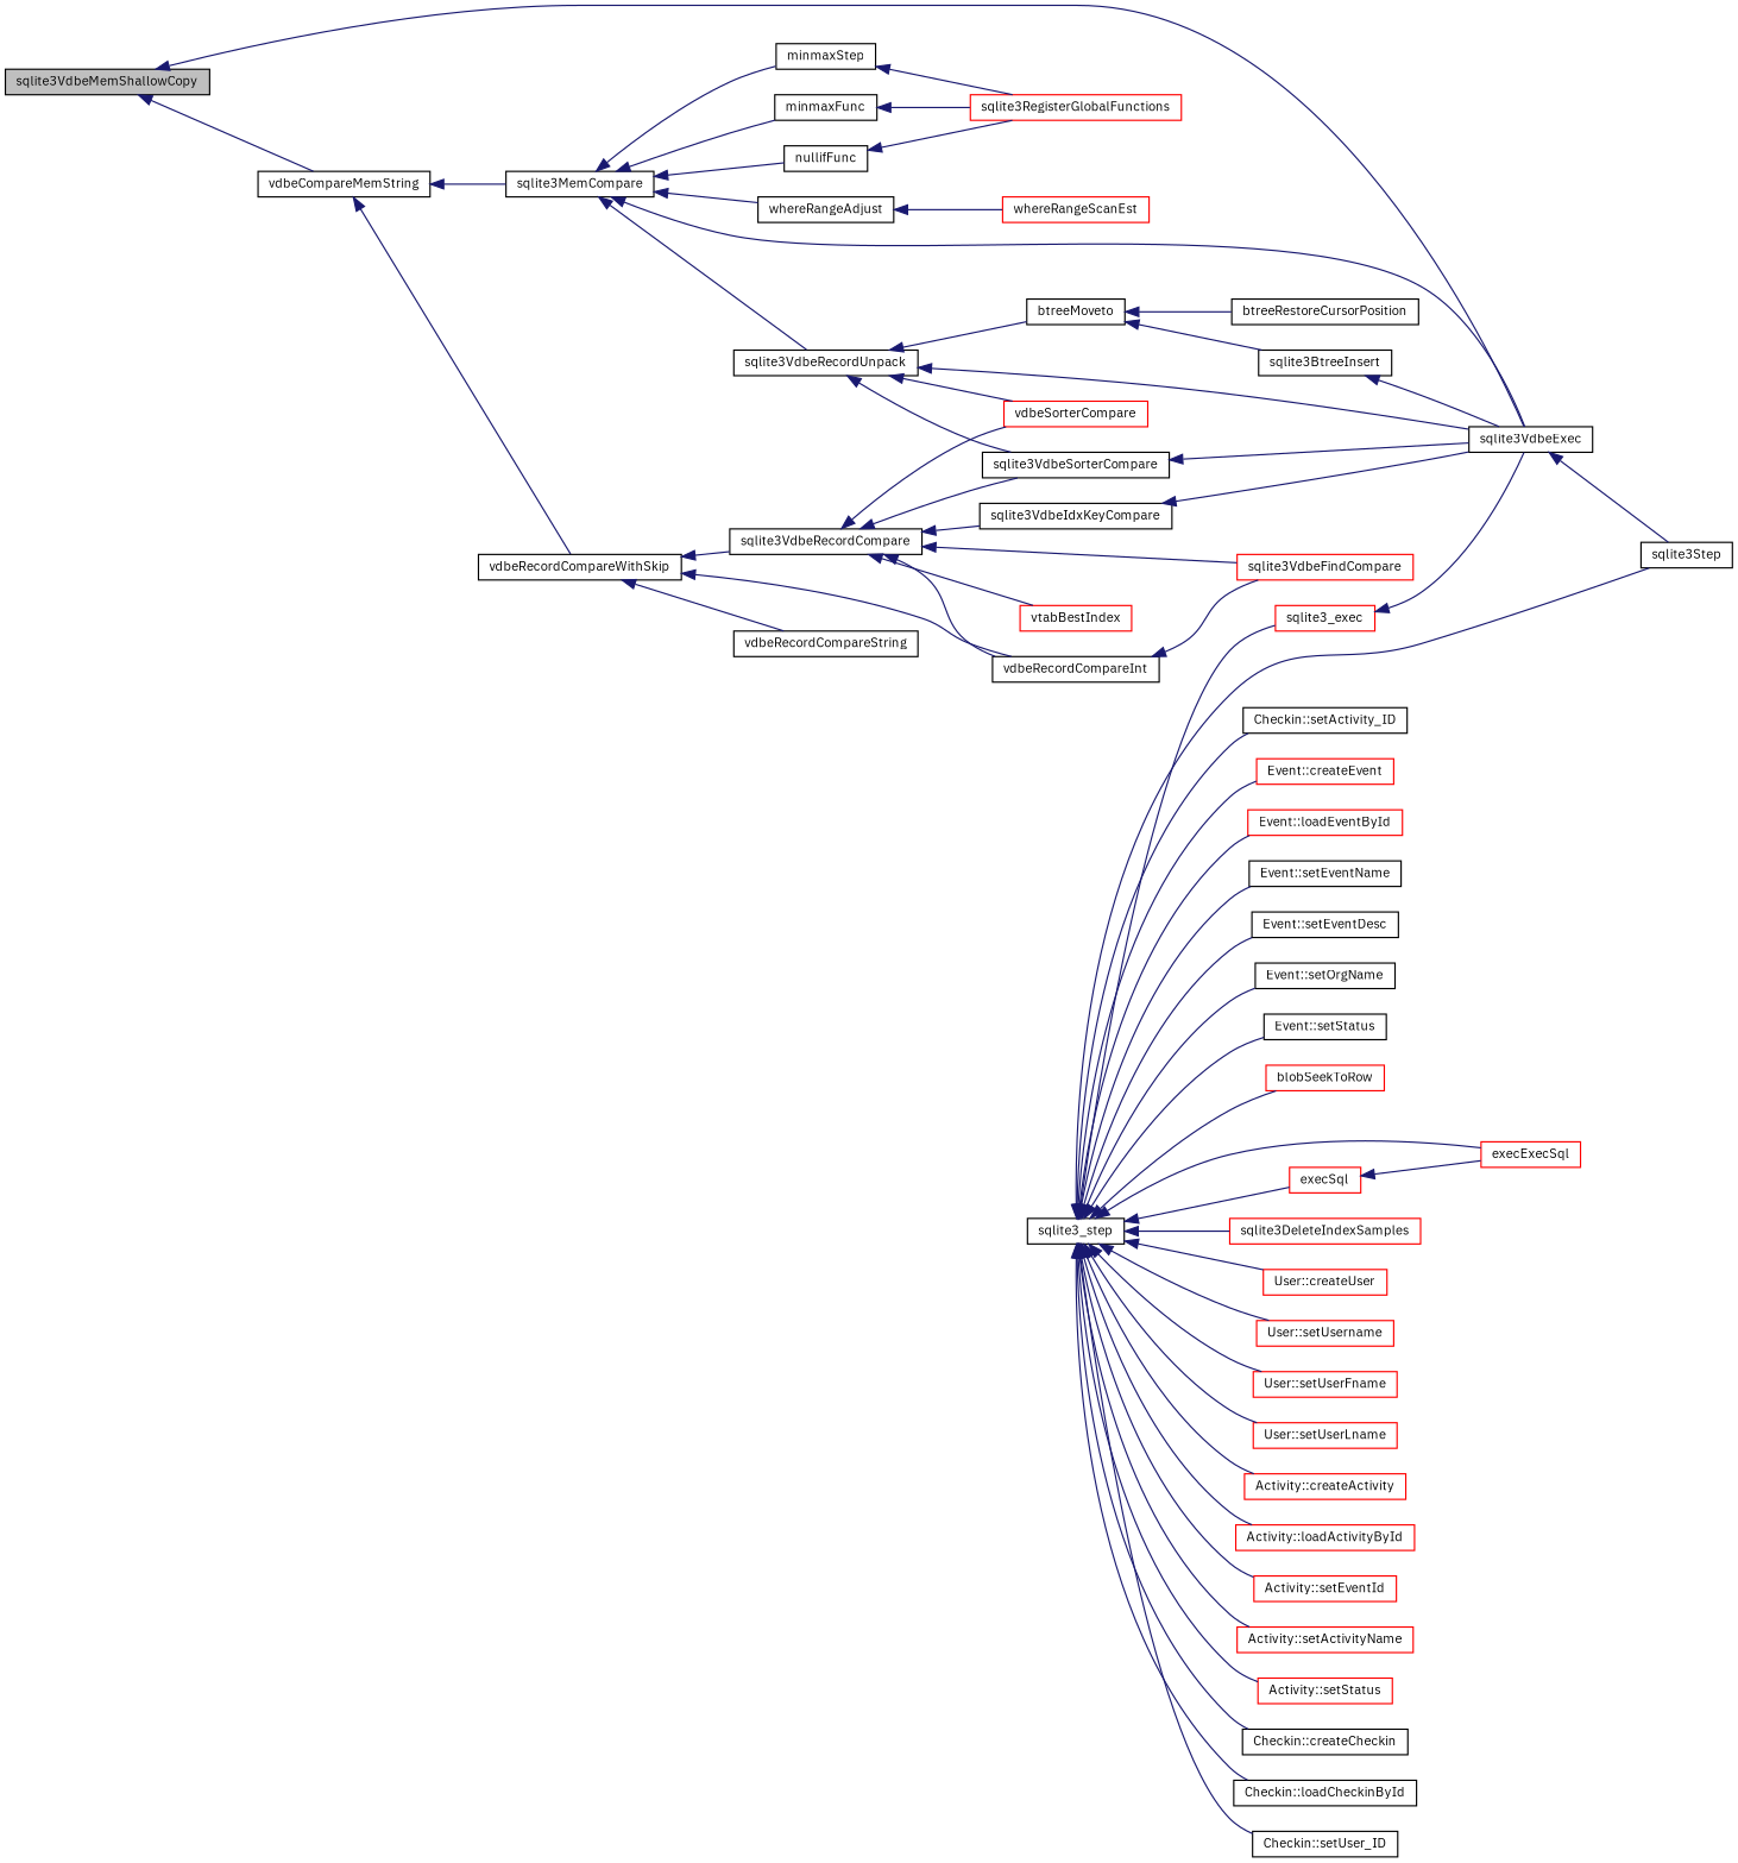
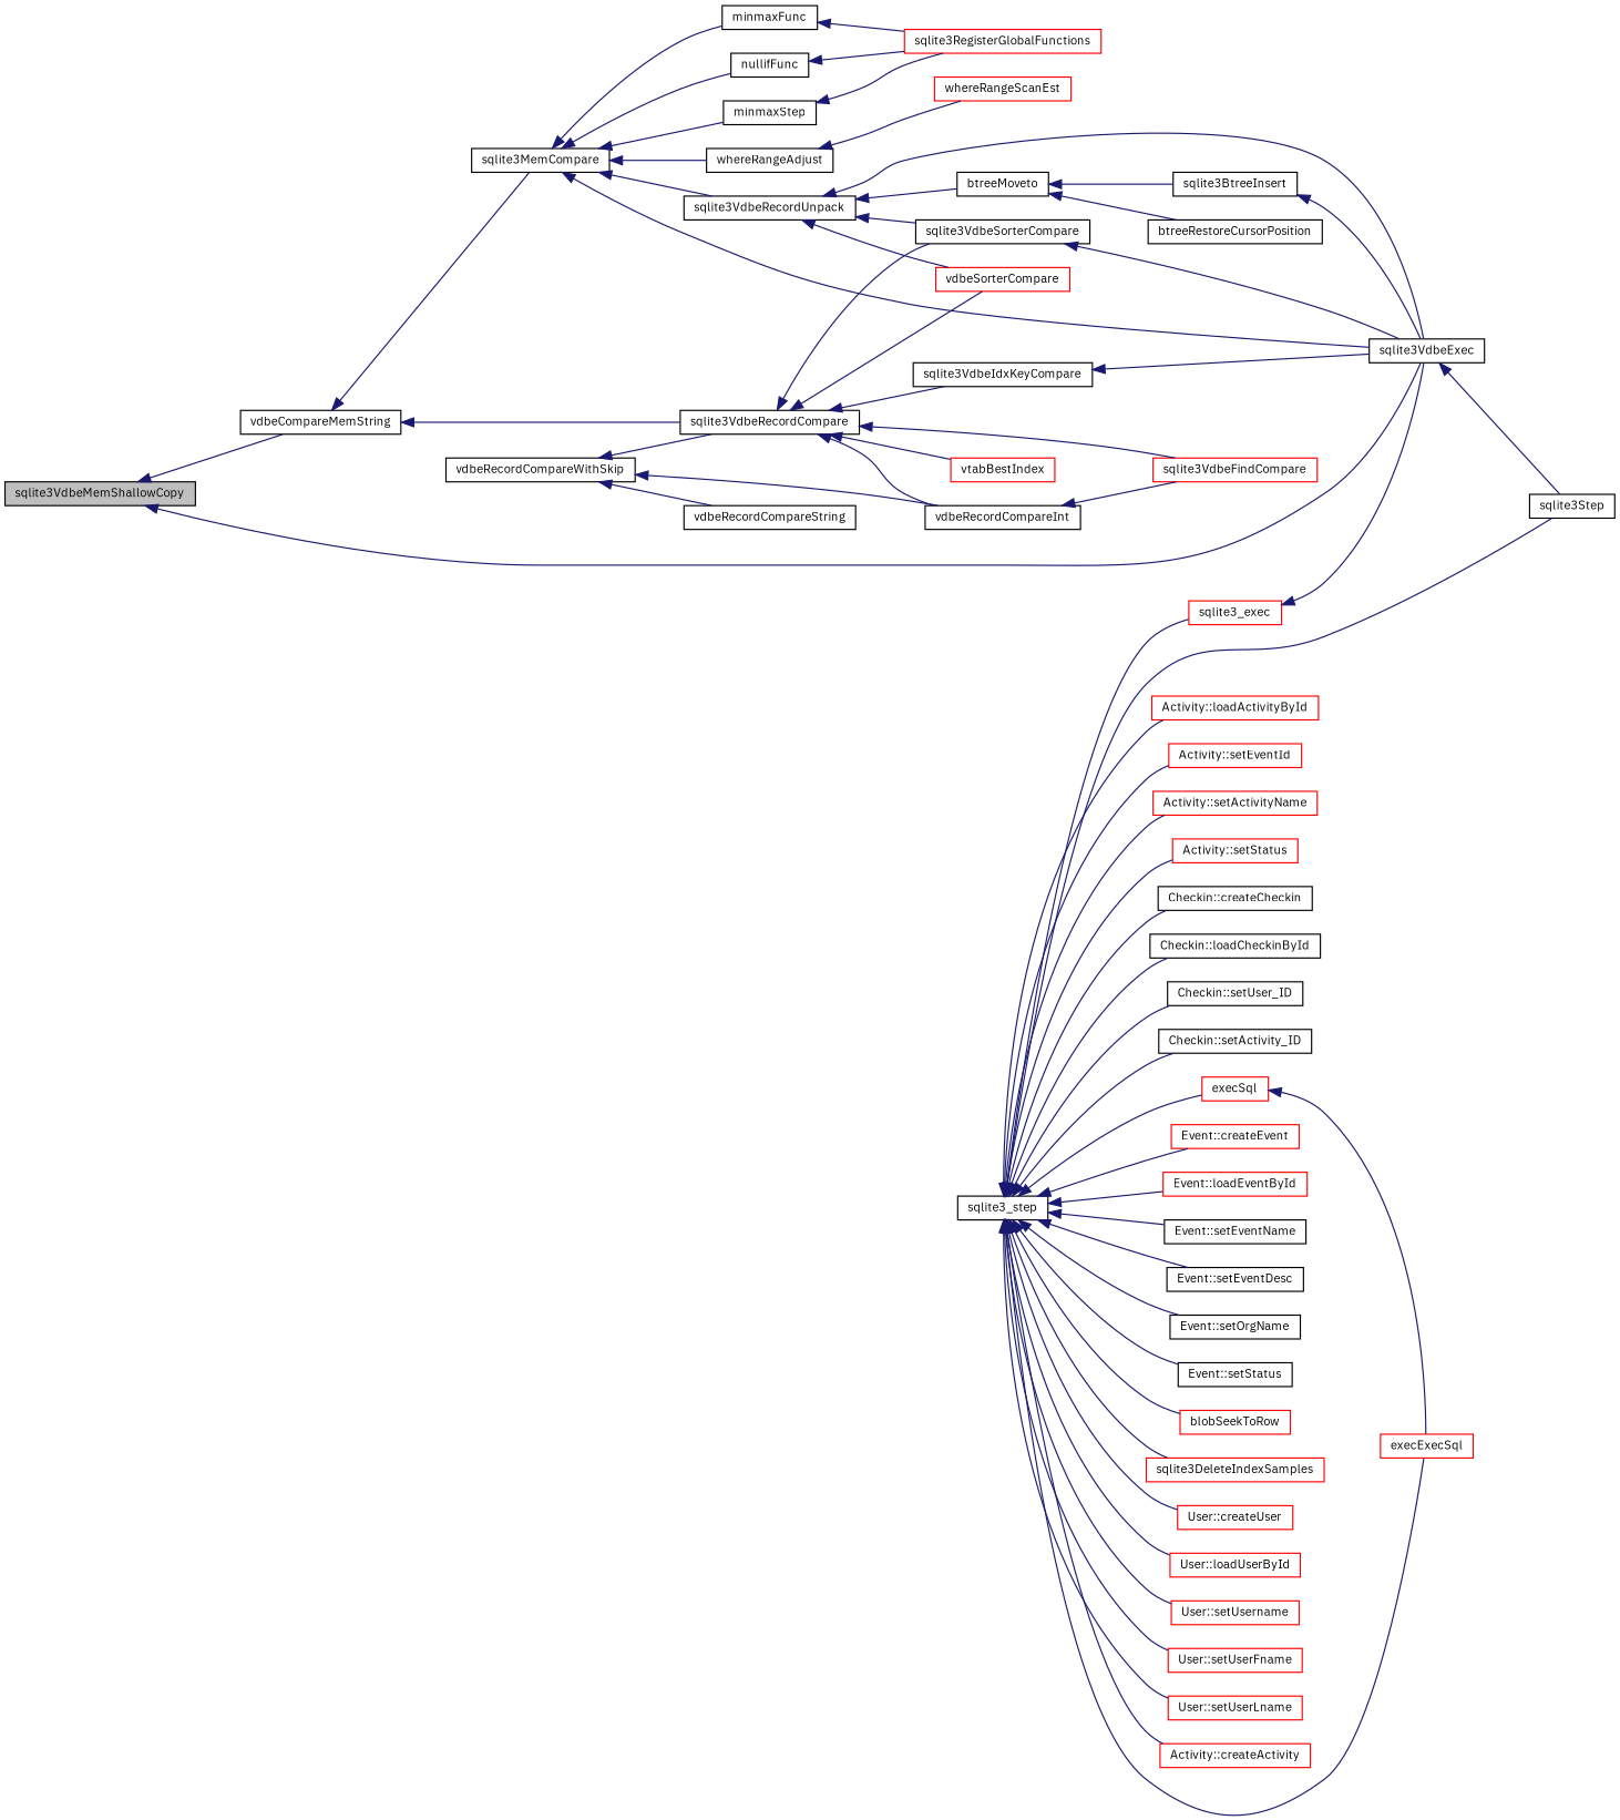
  digraph {
    fontname="IBM Plex Sans"
    rankdir=LR
    node [color=black fillcolor=white fontname="IBM Plex Sans" fontsize=10 shape=record style=filled]
    edge [color=midnightblue dir=back fontname="IBM Plex Sans" fontsize=10 labelfontname=FreeSans labelfontsize=10 style=solid]
    n1 [fillcolor=grey75 fontcolor=black height=0.2 label=sqlite3VdbeMemShallowCopy width=0.4]
    n2 [height=0.2 label=vdbeCompareMemString width=0.4]
    n3 [height=0.2 label=sqlite3VdbeExec width=0.4]
    n4 [height=0.2 label=sqlite3MemCompare width=0.4]
    n5 [height=0.2 label=vdbeRecordCompareWithSkip width=0.4]
    n6 [height=0.2 label=sqlite3Step width=0.4]
    n7 [height=0.2 label=sqlite3VdbeRecordUnpack width=0.4]
    n8 [height=0.2 label=minmaxFunc width=0.4]
    n9 [height=0.2 label=nullifFunc width=0.4]
    n10 [height=0.2 label=minmaxStep width=0.4]
    n11 [height=0.2 label=whereRangeAdjust width=0.4]
    n12 [height=0.2 label=sqlite3VdbeRecordCompare width=0.4]
    n13 [height=0.2 label=vdbeRecordCompareInt width=0.4]
    n14 [height=0.2 label=vdbeRecordCompareString width=0.4]
    n15 [height=0.2 label=btreeMoveto width=0.4]
    n16 [color=red height=0.2 label=vdbeSorterCompare width=0.4]
    n17 [height=0.2 label=sqlite3VdbeSorterCompare width=0.4]
    n18 [color=red height=0.2 label=sqlite3RegisterGlobalFunctions width=0.4]
    n19 [color=red height=0.2 label=whereRangeScanEst width=0.4]
    n20 [height=0.2 label=btreeRestoreCursorPosition width=0.4]
    n21 [height=0.2 label=sqlite3BtreeInsert width=0.4]
    n22 [height=0.2 label=sqlite3_step width=0.4]
    n23 [color=red height=0.2 label="Activity::createActivity" width=0.4]
    n24 [color=red height=0.2 label="Activity::loadActivityById" width=0.4]
    n25 [color=red height=0.2 label="Activity::setEventId" width=0.4]
    n26 [color=red height=0.2 label="Activity::setActivityName" width=0.4]
    n27 [color=red height=0.2 label="Activity::setStatus" width=0.4]
    n28 [height=0.2 label="Checkin::createCheckin" width=0.4]
    n29 [height=0.2 label="Checkin::loadCheckinById" width=0.4]
    n30 [height=0.2 label="Checkin::setUser_ID" width=0.4]
    n31 [height=0.2 label="Checkin::setActivity_ID" width=0.4]
    n32 [color=red height=0.2 label="Event::createEvent" width=0.4]
    n33 [color=red height=0.2 label="Event::loadEventById" width=0.4]
    n34 [height=0.2 label="Event::setEventName" width=0.4]
    n35 [height=0.2 label="Event::setEventDesc" width=0.4]
    n36 [height=0.2 label="Event::setOrgName" width=0.4]
    n37 [height=0.2 label="Event::setStatus" width=0.4]
    n38 [color=red height=0.2 label=blobSeekToRow width=0.4]
    n39 [color=red height=0.2 label=sqlite3DeleteIndexSamples width=0.4]
    n40 [color=red height=0.2 label=sqlite3_exec width=0.4]
    n41 [color=red height=0.2 label=execSql width=0.4]
    n42 [color=red height=0.2 label=execExecSql width=0.4]
    n43 [color=red height=0.2 label="User::createUser" width=0.4]
+   n44 [color=red height=0.2 label="User::loadUserById" width=0.4]
    n45 [color=red height=0.2 label="User::setUsername" width=0.4]
    n46 [color=red height=0.2 label="User::setUserFname" width=0.4]
    n47 [color=red height=0.2 label="User::setUserLname" width=0.4]
    n48 [color=red height=0.2 label=sqlite3VdbeFindCompare width=0.4]
    n49 [height=0.2 label=sqlite3VdbeIdxKeyCompare width=0.4]
    n50 [color=red height=0.2 label=vtabBestIndex width=0.4]
    n1 -> n2
    n1 -> n3
    n2 -> n4
-   n2 -> n5
+   n2 -> n12
    n3 -> n6
    n4 -> n3
    n4 -> n7
    n4 -> n8
    n4 -> n9
    n4 -> n10
    n4 -> n11
    n5 -> n12
    n5 -> n13
    n5 -> n14
    n7 -> n3
    n7 -> n15
    n7 -> n16
    n7 -> n17
    n8 -> n18
    n9 -> n18
    n10 -> n18
    n11 -> n19
    n12 -> n13
    n12 -> n16
    n12 -> n17
    n12 -> n48
    n12 -> n49
    n12 -> n50
    n13 -> n48
    n15 -> n20
    n15 -> n21
    n17 -> n3
    n21 -> n3
    n22 -> n6
    n22 -> n23
    n22 -> n24
    n22 -> n25
    n22 -> n26
    n22 -> n27
    n22 -> n28
    n22 -> n29
    n22 -> n30
    n22 -> n31
    n22 -> n32
    n22 -> n33
    n22 -> n34
    n22 -> n35
    n22 -> n36
    n22 -> n37
    n22 -> n38
    n22 -> n39
    n22 -> n40
    n22 -> n41
    n22 -> n42
    n22 -> n43
+   n22 -> n44
    n22 -> n45
    n22 -> n46
    n22 -> n47
    n40 -> n3
    n41 -> n42
    n49 -> n3
  }
